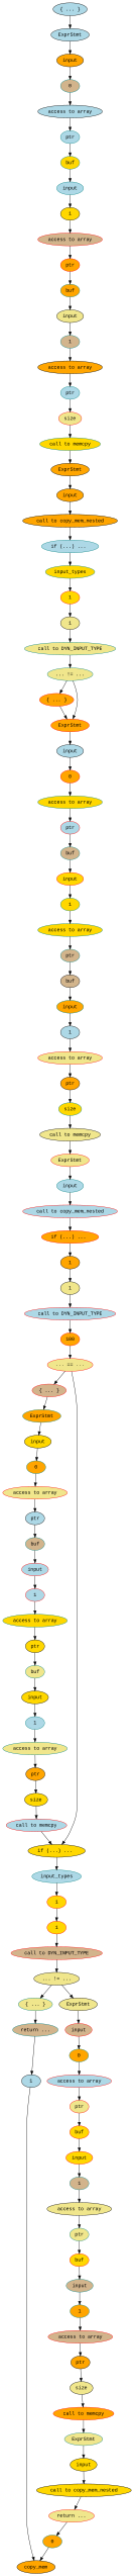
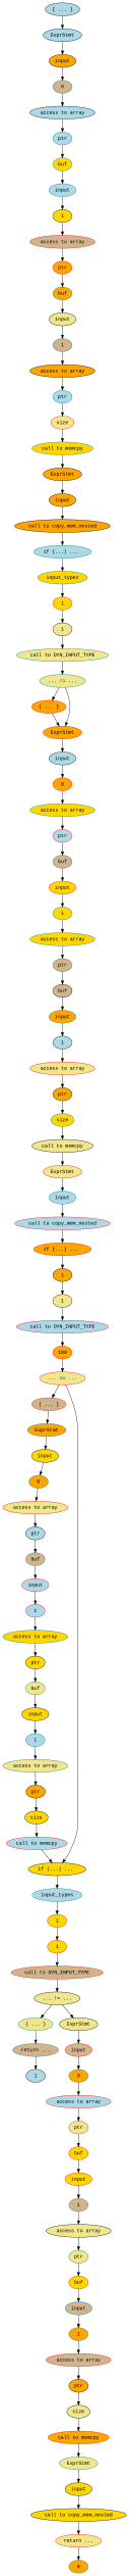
  digraph {
    compound=true
    fontname="Liberation Mono"
    node [style=filled fillcolor=orange color=teal fontname="Liberation Mono"]
    edge [fontname="Liberation Mono"]
    n1 [label=ExprStmt fillcolor=lightblue color=black]
    n2 [label=input color=black]
    n3 [label="call to memcpy" fillcolor=gold]
    n4 [label=ExprStmt color=black]
    n5 [label=0 fillcolor=tan]
    n6 [label="access to array" fillcolor=lightblue color=black]
    n7 [label=ptr fillcolor=lightblue]
    n8 [label=buf fillcolor=gold]
    n9 [label=input fillcolor=lightblue]
    n10 [label=1 fillcolor=gold color=black]
    n11 [label="access to array" fillcolor=tan color=red]
    n12 [label=ptr color=red]
    n13 [label=buf]
    n14 [label=input fillcolor=khaki color=black]
    n15 [label=1 fillcolor=tan]
    n16 [label="access to array" color=black]
    n17 [label=ptr fillcolor=lightblue]
    n18 [label=size fillcolor=khaki color=red]
    n19 [label=input color=black]
    n20 [label="call to copy_mem_nested" color=black]
    n21 [label="if (...) ... " fillcolor=lightblue]
    n22 [label=input_types fillcolor=gold]
    n23 [label=1 fillcolor=gold color=red]
    n24 [label="call to DYN_INPUT_TYPE" fillcolor=khaki]
    n25 [label="... != ..." fillcolor=khaki]
    n26 [label=1 fillcolor=khaki color=black]
    n27 [label="{ ... }" color=red]
    n28 [label=ExprStmt color=red]
    n29 [label=input fillcolor=lightblue color=black]
    n30 [label="call to memcpy" fillcolor=khaki color=black]
    n31 [label=ExprStmt fillcolor=khaki color=red]
    n32 [label=0 color=red]
    n33 [label="access to array" fillcolor=gold]
    n34 [label=ptr fillcolor=lightblue color=red]
    n35 [label=buf fillcolor=tan]
    n36 [label=input fillcolor=gold color=red]
    n37 [label=1 fillcolor=gold]
    n38 [label="access to array" fillcolor=gold]
    n39 [label=ptr fillcolor=tan]
    n40 [label=buf fillcolor=tan color=black]
    n41 [label=input]
    n42 [label=1 fillcolor=lightblue color=black]
    n43 [label="access to array" fillcolor=khaki color=red]
    n44 [label=ptr color=black]
    n45 [label=size fillcolor=gold]
    n46 [label=input fillcolor=lightblue]
    n47 [label="call to copy_mem_nested" fillcolor=lightblue color=red]
    n48 [label="if (...) ... " color=red]
    n49 [label=1 color=black]
    n50 [label="call to DYN_INPUT_TYPE" fillcolor=lightblue color=red]
    n51 [label=100 color=red]
    n52 [label=1 fillcolor=khaki color=black]
    n53 [label="... == ..." fillcolor=khaki color=red]
    n54 [label="{ ... }" fillcolor=tan color=red]
    n55 [label="if (...) ... " fillcolor=gold color=black]
    n56 [label=ExprStmt]
    n57 [label=input fillcolor=gold color=black]
    n58 [label="call to memcpy" fillcolor=lightblue color=red]
    n59 [label=0]
    n60 [label="access to array" fillcolor=khaki color=red]
    n61 [label=ptr fillcolor=lightblue color=black]
    n62 [label=buf fillcolor=tan]
    n63 [label=input fillcolor=lightblue color=red]
    n64 [label=1 fillcolor=lightblue color=red]
    n65 [label="access to array" fillcolor=gold]
    n66 [label=ptr fillcolor=gold color=black]
    n67 [label=buf fillcolor=khaki]
    n68 [label=input fillcolor=gold color=black]
    n69 [label=1 fillcolor=lightblue]
    n70 [label="access to array" fillcolor=khaki]
    n71 [label=ptr color=black]
    n72 [label=size fillcolor=gold color=black]
    n73 [label=input_types fillcolor=lightblue]
    n74 [label=1 fillcolor=gold color=red]
    n75 [label="call to DYN_INPUT_TYPE" fillcolor=tan color=red]
    n76 [label="... != ..." fillcolor=khaki color=black]
    n77 [label=1 fillcolor=gold color=red]
    n78 [label="{ ... }" fillcolor=khaki]
    n79 [label=ExprStmt fillcolor=khaki color=black]
    n80 [label="return ..." fillcolor=tan]
    n81 [label=1 fillcolor=lightblue color=black]
-   n82 [label=copy_mem color=black]
    n83 [label=input fillcolor=tan color=red]
    n84 [label="call to memcpy" color=red]
    n85 [label=ExprStmt fillcolor=khaki]
    n86 [label=0]
    n87 [label="access to array" fillcolor=lightblue color=red]
    n88 [label=ptr fillcolor=khaki color=red]
    n89 [label=buf fillcolor=gold color=red]
    n90 [label=input fillcolor=gold color=red]
    n91 [label=1 fillcolor=tan]
    n92 [label="access to array" fillcolor=khaki color=black]
    n93 [label=ptr fillcolor=khaki]
    n94 [label=buf fillcolor=gold color=red]
    n95 [label=input fillcolor=tan]
    n96 [label=1]
    n97 [label="access to array" fillcolor=tan color=red]
    n98 [label=ptr color=black]
    n99 [label=size fillcolor=khaki color=black]
    n100 [label=input fillcolor=gold color=black]
    n101 [label="call to copy_mem_nested" fillcolor=gold color=black]
    n102 [label="return ..." fillcolor=khaki color=red]
    n103 [label=0]
    n104 [label="{ ... }" fillcolor=lightblue color=black]
    n1 -> n2
    n2 -> n5
    n3 -> n4
    n4 -> n19
    n5 -> n6
    n6 -> n7
    n7 -> n8
    n8 -> n9
    n9 -> n10
    n10 -> n11
    n11 -> n12
    n12 -> n13
    n13 -> n14
    n14 -> n15
    n15 -> n16
    n16 -> n17
    n17 -> n18
    n18 -> n3
    n19 -> n20
    n20 -> n21
    n21 -> n22
    n22 -> n23
    n23 -> n26
    n24 -> n25
    n25 -> n27
    n25 -> n28
    n26 -> n24
    n27 -> n28
    n28 -> n29
    n29 -> n32
    n30 -> n31
    n31 -> n46
    n32 -> n33
    n33 -> n34
    n34 -> n35
    n35 -> n36
    n36 -> n37
    n37 -> n38
    n38 -> n39
    n39 -> n40
    n40 -> n41
    n41 -> n42
    n42 -> n43
    n43 -> n44
    n44 -> n45
    n45 -> n30
    n46 -> n47
    n47 -> n48
    n48 -> n49
    n49 -> n52
    n50 -> n51
    n51 -> n53
    n52 -> n50
    n53 -> n54
    n53 -> n55
    n54 -> n56
    n55 -> n73
    n56 -> n57
    n57 -> n59
    n58 -> n55
    n59 -> n60
    n60 -> n61
    n61 -> n62
    n62 -> n63
    n63 -> n64
    n64 -> n65
    n65 -> n66
    n66 -> n67
    n67 -> n68
    n68 -> n69
    n69 -> n70
    n70 -> n71
    n71 -> n72
    n72 -> n58
    n73 -> n74
    n74 -> n77
    n75 -> n76
    n76 -> n78
    n76 -> n79
    n77 -> n75
    n78 -> n80
    n79 -> n83
    n80 -> n81
-   n81 -> n82
    n83 -> n86
    n84 -> n85
    n85 -> n100
    n86 -> n87
    n87 -> n88
    n88 -> n89
    n89 -> n90
    n90 -> n91
    n91 -> n92
    n92 -> n93
    n93 -> n94
    n94 -> n95
    n95 -> n96
    n96 -> n97
    n97 -> n98
    n98 -> n99
    n99 -> n84
    n100 -> n101
    n101 -> n102
    n102 -> n103
-   n103 -> n82
    n104 -> n1
  }
